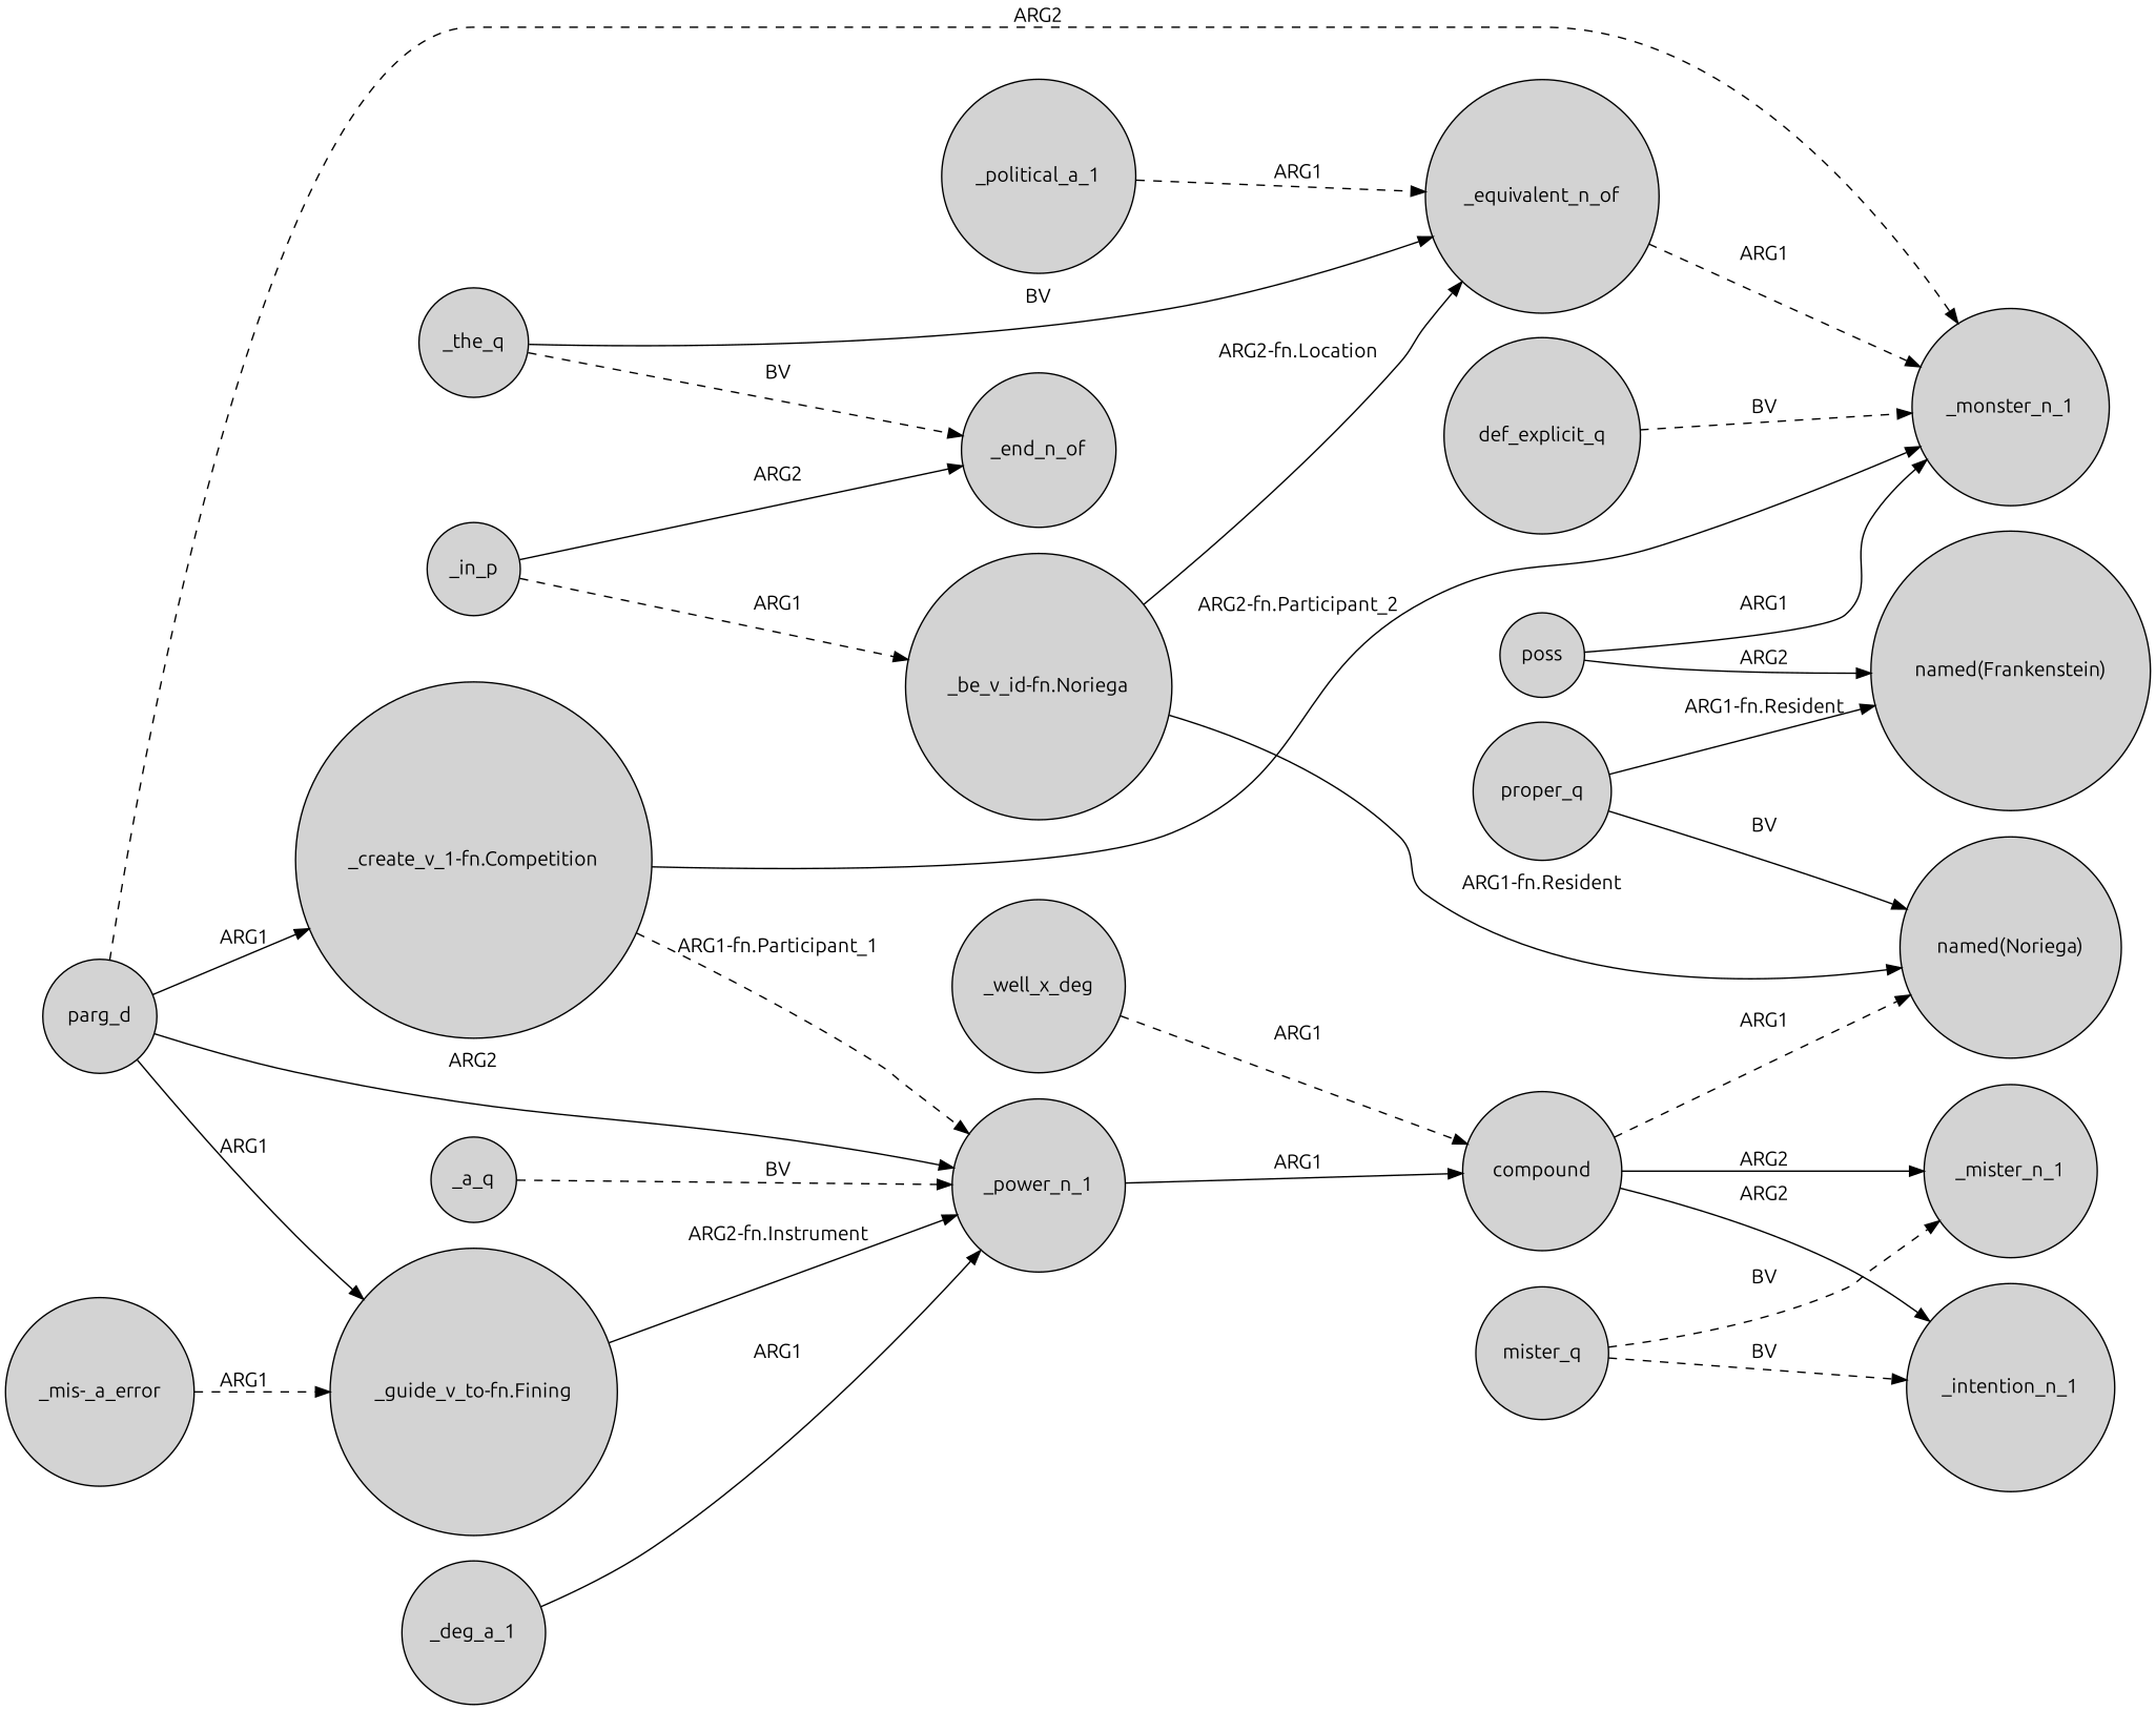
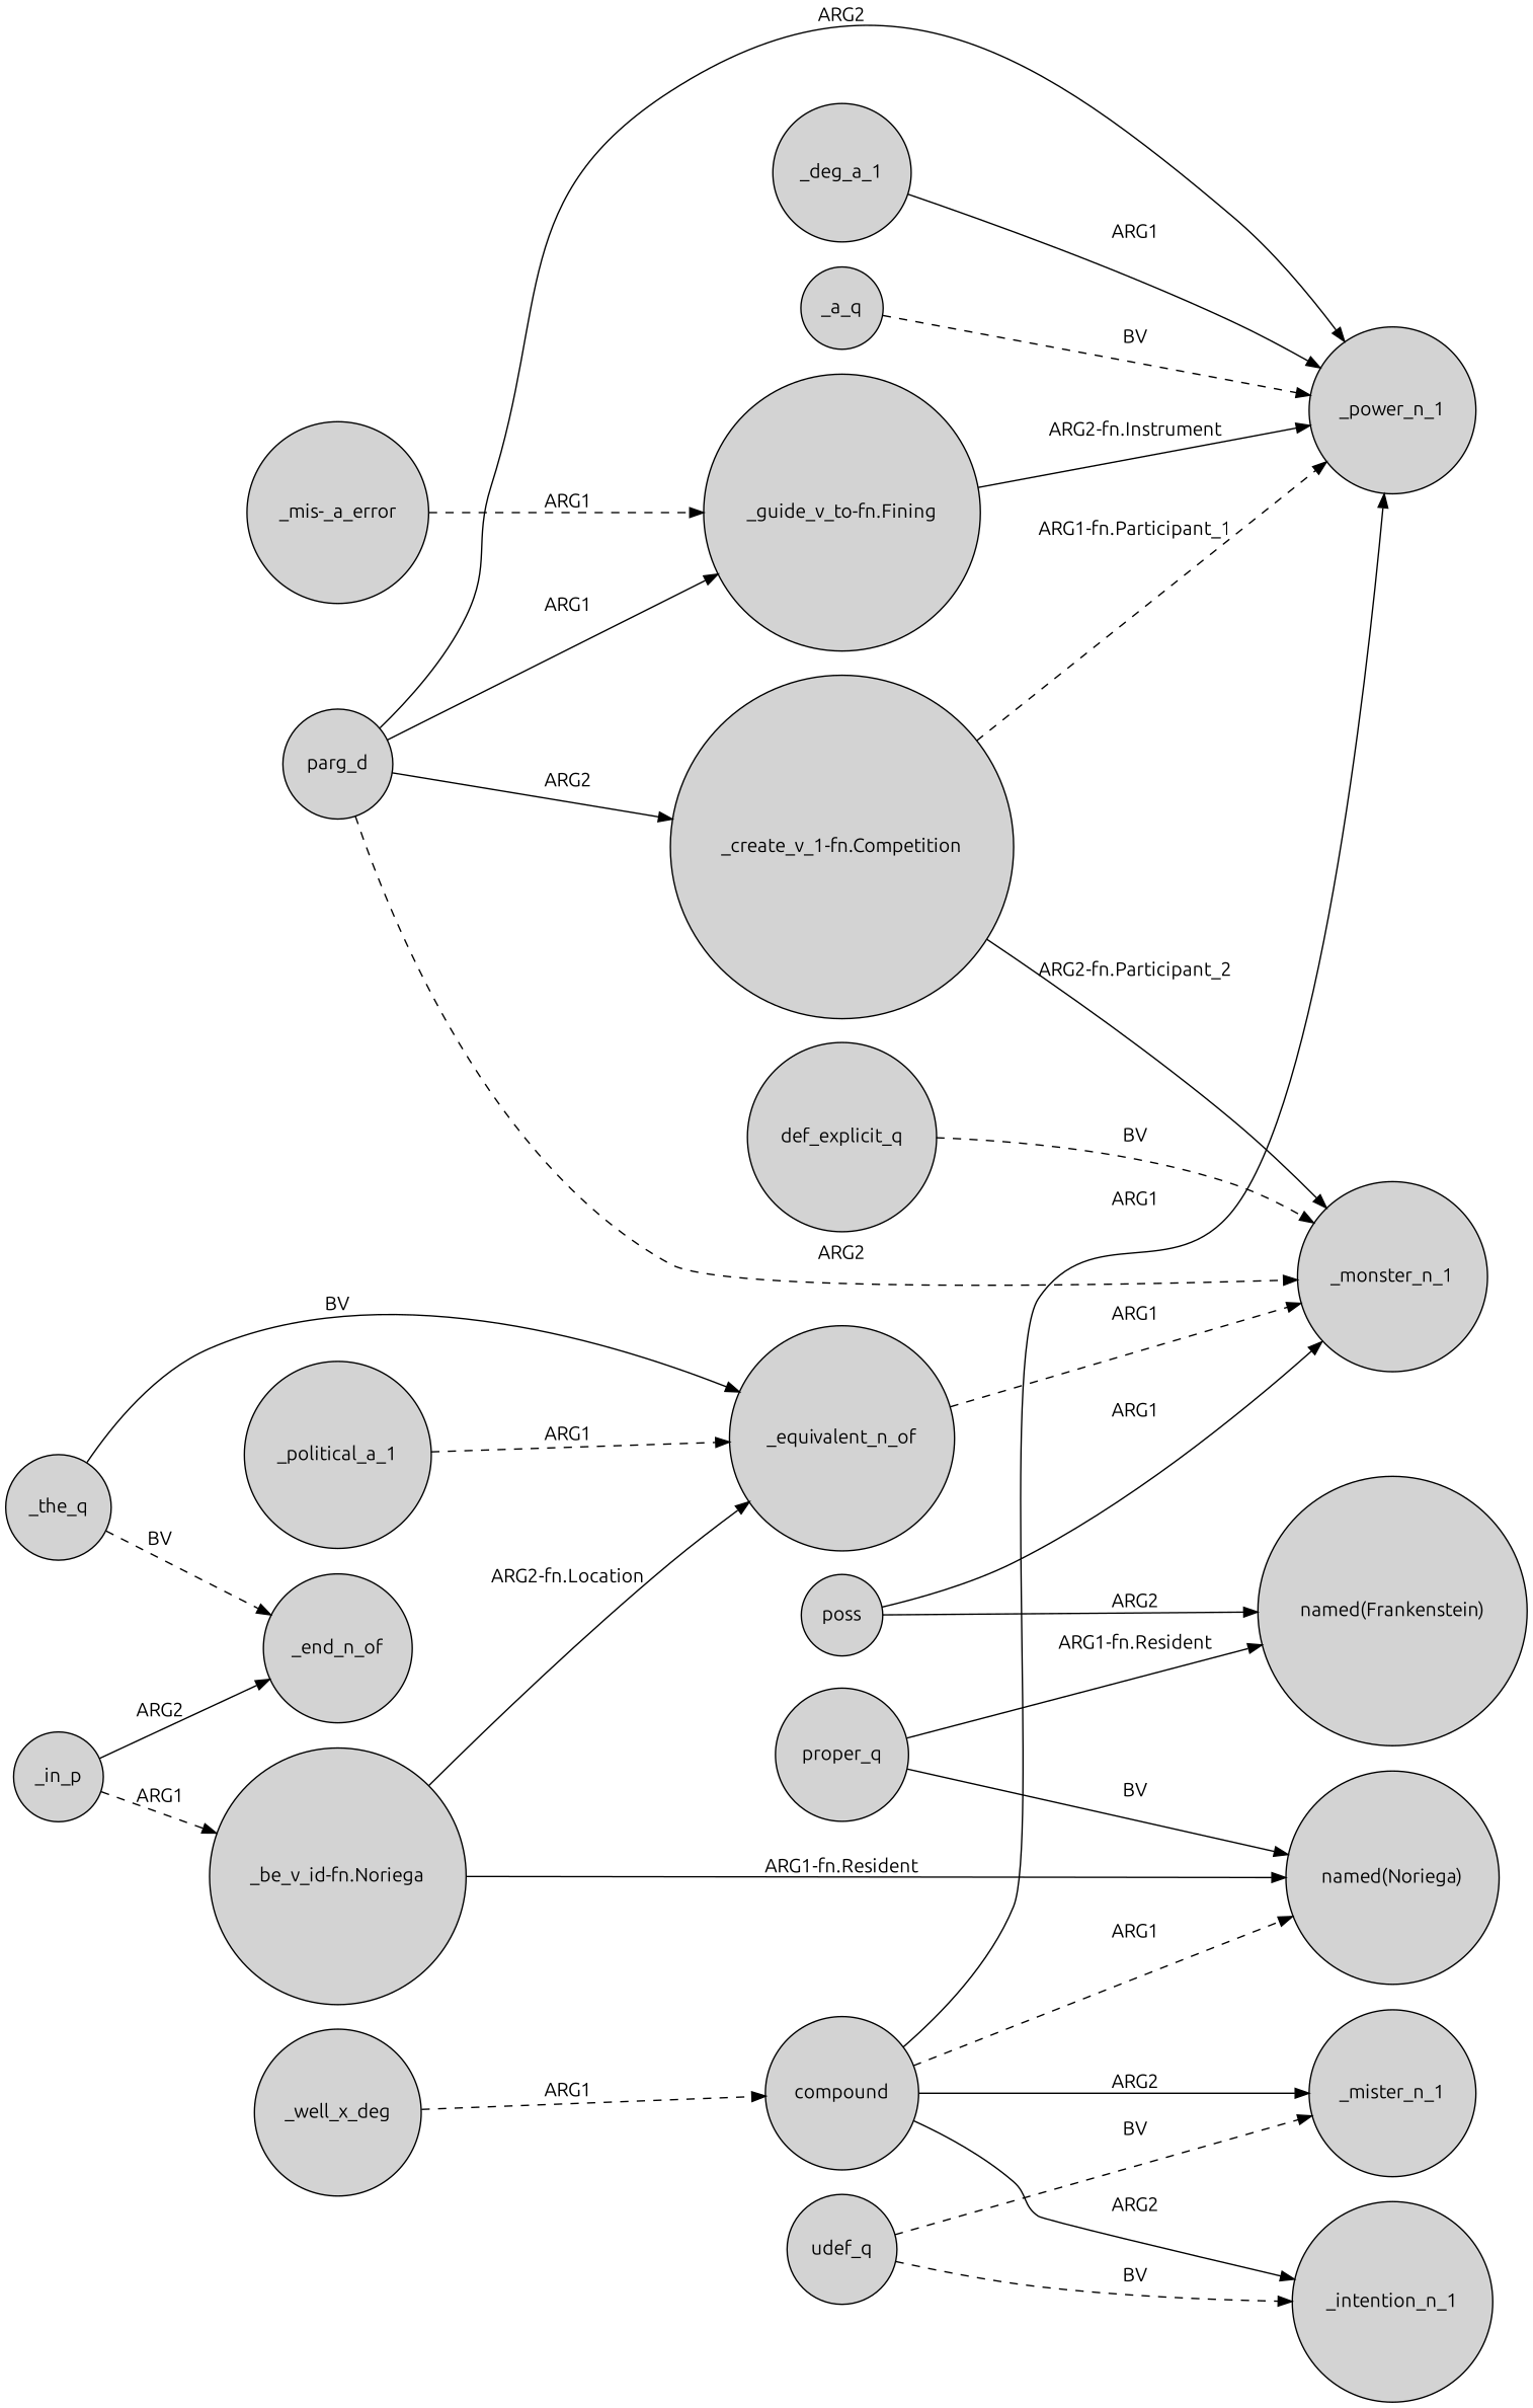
  digraph {
    fontname=Ubuntu
    rankdir=LR
    node [fontname=Ubuntu shape=circle style=filled]
    edge [fontname=Ubuntu style=solid]
    compound
    "named(Noriega)"
    _power_n_1
    _mister_n_1
    _intention_n_1
    "_create_v_1-fn.Competition"
    _monster_n_1
    n8 [label="_be_v_id-fn.Noriega"]
    _in_p
    _end_n_of
    _equivalent_n_of
    def_explicit_q
    parg_d
    "_guide_v_to-fn.Fining"
    _the_q
    proper_q
    "named(Frankenstein)"
-   udef_q [label=mister_q]
+   udef_q
    _political_a_1
    "_mis-_a_error"
    _well_x_deg
    _a_q
    poss
    n24 [label=_deg_a_1]
    compound -> "named(Noriega)" [label=ARG1 style=dashed]
-   _power_n_1 -> compound [label=ARG1]
+   compound -> _power_n_1 [label=ARG1]
    compound -> _mister_n_1 [label=ARG2]
    compound -> _intention_n_1 [label=ARG2]
    "_create_v_1-fn.Competition" -> _power_n_1 [label="ARG1-fn.Participant_1" style=dashed]
    "_create_v_1-fn.Competition" -> _monster_n_1 [label="ARG2-fn.Participant_2"]
    n8 -> "named(Noriega)" [label="ARG1-fn.Resident"]
    n8 -> _equivalent_n_of [label="ARG2-fn.Location"]
    _in_p -> n8 [label=ARG1 style=dashed]
    _in_p -> _end_n_of [label=ARG2]
    _equivalent_n_of -> _monster_n_1 [label=ARG1 style=dashed]
    def_explicit_q -> _monster_n_1 [label=BV style=dashed]
    parg_d -> _power_n_1 [label=ARG2]
-   parg_d -> "_create_v_1-fn.Competition" [label=ARG1]
+   parg_d -> "_create_v_1-fn.Competition" [label=ARG2]
    parg_d -> _monster_n_1 [label=ARG2 style=dashed]
    parg_d -> "_guide_v_to-fn.Fining" [label=ARG1]
    "_guide_v_to-fn.Fining" -> _power_n_1 [label="ARG2-fn.Instrument"]
    _the_q -> _end_n_of [label=BV style=dashed]
    _the_q -> _equivalent_n_of [label=BV]
    proper_q -> "named(Noriega)" [label=BV]
    proper_q -> "named(Frankenstein)" [label="ARG1-fn.Resident"]
    udef_q -> _mister_n_1 [label=BV style=dashed]
    udef_q -> _intention_n_1 [label=BV style=dashed]
    _political_a_1 -> _equivalent_n_of [label=ARG1 style=dashed]
    "_mis-_a_error" -> "_guide_v_to-fn.Fining" [label=ARG1 style=dashed]
    _well_x_deg -> compound [label=ARG1 style=dashed]
    _a_q -> _power_n_1 [label=BV style=dashed]
    poss -> _monster_n_1 [label=ARG1]
    poss -> "named(Frankenstein)" [label=ARG2]
    n24 -> _power_n_1 [label=ARG1]
  }
